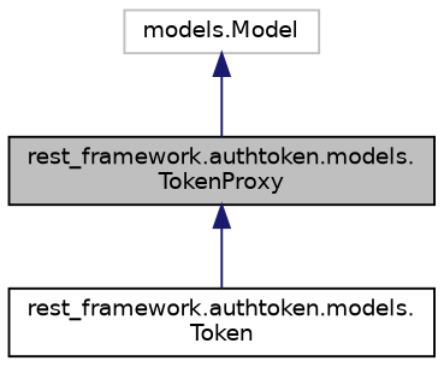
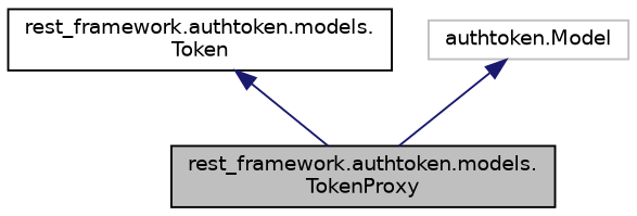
  digraph {
    node [color=black fillcolor=white fontname=Helvetica fontsize=10 shape=record style=filled]
    edge [color=midnightblue dir=back fontname=Helvetica fontsize=10 labelfontname=Helvetica labelfontsize=10 style=solid]
    n1 [fillcolor=grey75 fontcolor=black height=0.2 label="rest_framework.authtoken.models.\lTokenProxy" width=0.4]
    n2 [height=0.2 label="rest_framework.authtoken.models.\lToken" width=0.4]
-   n3 [color=grey75 height=0.2 label="models.Model" width=0.4]
-   n1 -> n2
+   n3 [color=grey75 height=0.2 label="authtoken.Model" width=0.4]
+   n2 -> n1
    n3 -> n1
  }
